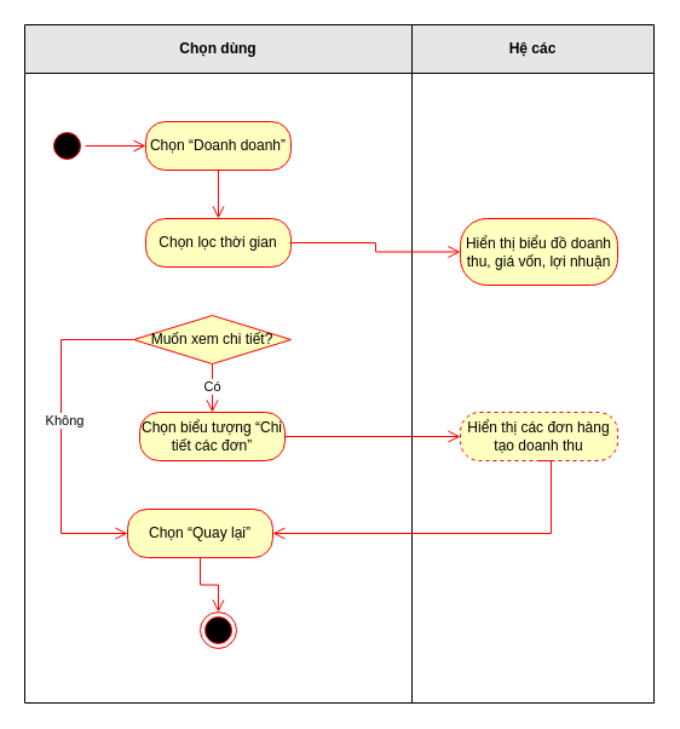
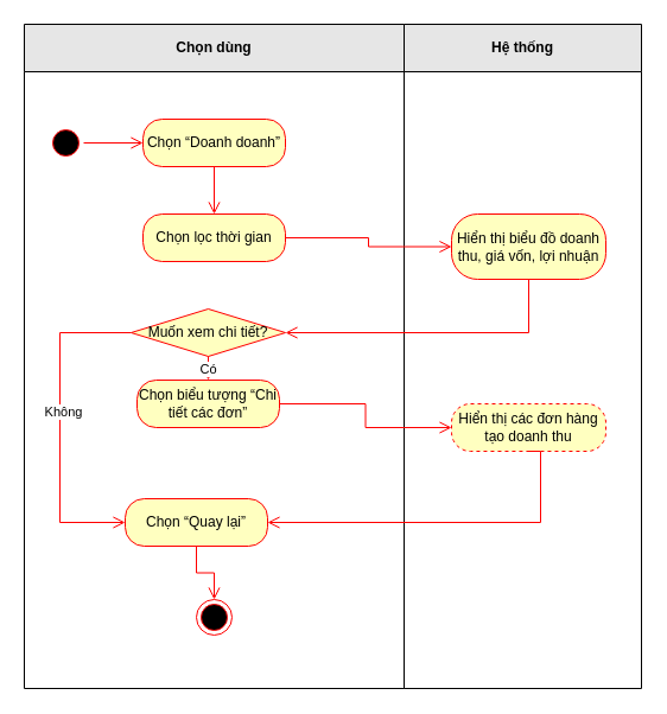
  <mxCell id="0" />
  <mxCell id="1" parent="0" />
  <mxCell id="2" value="Chọn dùng" style="swimlane;whiteSpace=wrap;html=1;fillColor=#E6E6E6;startSize=40;" vertex="1" parent="1"><mxGeometry x="20" y="20" width="320" height="560" as="geometry" /></mxCell>
  <mxCell id="3" value="" style="ellipse;html=1;shape=startState;fillColor=#000000;strokeColor=#ff0000;" vertex="1" parent="2"><mxGeometry x="20" y="85" width="30" height="30" as="geometry" /></mxCell>
  <mxCell id="4" value="" style="edgeStyle=orthogonalEdgeStyle;html=1;verticalAlign=bottom;endArrow=open;endSize=8;strokeColor=#ff0000;rounded=0;" edge="1" parent="2" source="3" target="5"><mxGeometry relative="1" as="geometry"><mxPoint x="100" y="70" as="targetPoint" /></mxGeometry></mxCell>
  <mxCell id="5" value="&lt;span id=&quot;docs-internal-guid-635f4b4d-7fff-76a7-d62c-e627535a9a0b&quot;&gt;&lt;span data-sider-select-id=&quot;1eca19d3-24c0-45d5-9bcc-4c3fd9262b84&quot; style=&quot;font-family: Arial, sans-serif; background-color: transparent; font-variant-numeric: normal; font-variant-east-asian: normal; font-variant-alternates: normal; font-variant-position: normal; vertical-align: baseline; white-space-collapse: preserve;&quot;&gt;&lt;font data-sider-select-id=&quot;21e3ed32-30cc-4098-b3f7-bb2a5fa2f189&quot; style=&quot;font-size: 12px;&quot;&gt;Chọn “Doanh doanh”&lt;/font&gt;&lt;/span&gt;&lt;/span&gt;" style="rounded=1;whiteSpace=wrap;html=1;arcSize=40;fontColor=#000000;fillColor=#ffffc0;strokeColor=#ff0000;" vertex="1" parent="2"><mxGeometry x="100" y="80" width="120" height="40" as="geometry" /></mxCell>
  <mxCell id="6" value="&lt;span id=&quot;docs-internal-guid-e4607f0f-7fff-d855-3353-6097cfd354c9&quot;&gt;&lt;span data-sider-select-id=&quot;13a51252-0505-4296-b4ce-8b1866588bea&quot; style=&quot;font-family: Arial, sans-serif; background-color: transparent; font-variant-numeric: normal; font-variant-east-asian: normal; font-variant-alternates: normal; font-variant-position: normal; vertical-align: baseline; white-space-collapse: preserve;&quot;&gt;&lt;font data-sider-select-id=&quot;f645ffd9-089e-449e-a818-7504f77c9c62&quot; style=&quot;font-size: 12px;&quot;&gt;Chọn lọc thời gian&lt;/font&gt;&lt;/span&gt;&lt;/span&gt;" style="rounded=1;whiteSpace=wrap;html=1;arcSize=40;fontColor=#000000;fillColor=#ffffc0;strokeColor=#ff0000;" vertex="1" parent="2"><mxGeometry x="100" y="160" width="120" height="40" as="geometry" /></mxCell>
  <mxCell id="7" value="" style="edgeStyle=orthogonalEdgeStyle;html=1;verticalAlign=bottom;endArrow=open;endSize=8;strokeColor=#ff0000;rounded=0;entryX=0.5;entryY=0;entryDx=0;entryDy=0;" edge="1" parent="2" source="5" target="6"><mxGeometry relative="1" as="geometry"><mxPoint x="160" y="145" as="targetPoint" /></mxGeometry></mxCell>
- <mxCell id="8" value="&lt;span id=&quot;docs-internal-guid-6070c633-7fff-ad2d-410d-3e7d9609536b&quot;&gt;&lt;span data-sider-select-id=&quot;ff0c1782-dc71-411d-8f4e-70eefaa3b91b&quot; style=&quot;font-family: Arial, sans-serif; background-color: transparent; font-variant-numeric: normal; font-variant-east-asian: normal; font-variant-alternates: normal; font-variant-position: normal; vertical-align: baseline; white-space-collapse: preserve;&quot;&gt;&lt;font data-sider-select-id=&quot;345c1213-a19b-4161-8195-226c7059882d&quot; style=&quot;font-size: 12px;&quot;&gt;Chọn biểu tượng “Chi tiết các đơn”&lt;/font&gt;&lt;/span&gt;&lt;/span&gt;" style="rounded=1;whiteSpace=wrap;html=1;arcSize=40;fontColor=#000000;fillColor=#ffffc0;strokeColor=#ff0000;" vertex="1" parent="2"><mxGeometry x="95" y="320" width="120" height="40" as="geometry" /></mxCell>
+ <mxCell id="8" value="&lt;span id=&quot;docs-internal-guid-6070c633-7fff-ad2d-410d-3e7d9609536b&quot;&gt;&lt;span data-sider-select-id=&quot;ff0c1782-dc71-411d-8f4e-70eefaa3b91b&quot; style=&quot;font-family: Arial, sans-serif; background-color: transparent; font-variant-numeric: normal; font-variant-east-asian: normal; font-variant-alternates: normal; font-variant-position: normal; vertical-align: baseline; white-space-collapse: preserve;&quot;&gt;&lt;font data-sider-select-id=&quot;345c1213-a19b-4161-8195-226c7059882d&quot; style=&quot;font-size: 12px;&quot;&gt;Chọn biểu tượng “Chi tiết các đơn”&lt;/font&gt;&lt;/span&gt;&lt;/span&gt;" style="rounded=1;whiteSpace=wrap;html=1;arcSize=40;fontColor=#000000;fillColor=#ffffc0;strokeColor=#ff0000;" vertex="1" parent="2"><mxGeometry x="95" y="300" width="120" height="40" as="geometry" /></mxCell>
  <mxCell id="9" value="&lt;span id=&quot;docs-internal-guid-a69d11bf-7fff-6d68-9518-b6615f9b8df1&quot;&gt;&lt;span data-sider-select-id=&quot;22661a44-6955-4f71-be7a-aee70a32e66c&quot; style=&quot;font-family: Arial, sans-serif; background-color: transparent; font-variant-numeric: normal; font-variant-east-asian: normal; font-variant-alternates: normal; font-variant-position: normal; vertical-align: baseline; white-space-collapse: preserve;&quot;&gt;&lt;font data-sider-select-id=&quot;3ef3ab3e-908b-483d-aea4-25ace583ca97&quot; style=&quot;font-size: 12px;&quot;&gt;Chọn “Quay lại”&lt;/font&gt;&lt;/span&gt;&lt;/span&gt;" style="rounded=1;whiteSpace=wrap;html=1;arcSize=40;fontColor=#000000;fillColor=#ffffc0;strokeColor=#ff0000;" vertex="1" parent="2"><mxGeometry x="85" y="400" width="120" height="40" as="geometry" /></mxCell>
  <mxCell id="10" value="" style="edgeStyle=orthogonalEdgeStyle;html=1;verticalAlign=bottom;endArrow=open;endSize=8;strokeColor=#ff0000;rounded=0;entryX=0.5;entryY=0;entryDx=0;entryDy=0;" edge="1" parent="2" source="9" target="11"><mxGeometry relative="1" as="geometry"><mxPoint x="165" y="515" as="targetPoint" /></mxGeometry></mxCell>
  <mxCell id="11" value="" style="ellipse;html=1;shape=endState;fillColor=#000000;strokeColor=#ff0000;" vertex="1" parent="2"><mxGeometry x="145" y="485" width="30" height="30" as="geometry" /></mxCell>
  <mxCell id="12" value="Muốn xem chi tiết?" style="rhombus;whiteSpace=wrap;html=1;fontColor=#000000;fillColor=#ffffc0;strokeColor=#ff0000;" vertex="1" parent="2"><mxGeometry x="90" y="240" width="130" height="40" as="geometry" /></mxCell>
  <mxCell id="13" value="" style="edgeStyle=orthogonalEdgeStyle;html=1;verticalAlign=bottom;endArrow=open;endSize=8;strokeColor=#ff0000;rounded=0;exitX=0;exitY=0.5;exitDx=0;exitDy=0;entryX=0;entryY=0.5;entryDx=0;entryDy=0;" edge="1" parent="2" source="12" target="9"><mxGeometry relative="1" as="geometry"><mxPoint x="155" y="335" as="targetPoint" /><mxPoint x="170" y="455" as="sourcePoint" /><Array as="points"><mxPoint x="30" y="260" /><mxPoint x="30" y="420" /></Array></mxGeometry></mxCell>
  <mxCell id="14" value="Không" style="edgeLabel;html=1;align=center;verticalAlign=middle;resizable=0;points=[];" connectable="0" vertex="1" parent="13"><mxGeometry x="-0.094" y="2" relative="1" as="geometry"><mxPoint y="1" as="offset" /></mxGeometry></mxCell>
  <mxCell id="15" value="" style="edgeStyle=orthogonalEdgeStyle;html=1;align=left;verticalAlign=bottom;endArrow=open;endSize=8;strokeColor=#ff0000;rounded=0;entryX=0.5;entryY=0;entryDx=0;entryDy=0;" edge="1" parent="2" source="12" target="8"><mxGeometry x="-1" relative="1" as="geometry"><mxPoint x="155" y="325" as="targetPoint" /></mxGeometry></mxCell>
  <mxCell id="16" value="Có" style="edgeLabel;html=1;align=center;verticalAlign=middle;resizable=0;points=[];" connectable="0" vertex="1" parent="15"><mxGeometry x="-0.14" y="-1" relative="1" as="geometry"><mxPoint y="1" as="offset" /></mxGeometry></mxCell>
- <mxCell id="17" value="Hệ các" style="swimlane;whiteSpace=wrap;html=1;fillColor=#E6E6E6;startSize=40;" vertex="1" parent="1"><mxGeometry x="340" y="20" width="200" height="560" as="geometry" /></mxCell>
+ <mxCell id="17" value="Hệ thống" style="swimlane;whiteSpace=wrap;html=1;fillColor=#E6E6E6;startSize=40;" vertex="1" parent="1"><mxGeometry x="340" y="20" width="200" height="560" as="geometry" /></mxCell>
  <mxCell id="18" value="&lt;span id=&quot;docs-internal-guid-38676a01-7fff-05dc-1213-193470391b9c&quot;&gt;&lt;span data-sider-select-id=&quot;4acd4798-a1eb-4bef-aacb-34cf50aa97a0&quot; style=&quot;font-family: Arial, sans-serif; background-color: transparent; font-variant-numeric: normal; font-variant-east-asian: normal; font-variant-alternates: normal; font-variant-position: normal; vertical-align: baseline; white-space-collapse: preserve;&quot;&gt;&lt;font data-sider-select-id=&quot;8366c1f6-adb5-4364-98ba-d9aa0cd57b9f&quot; style=&quot;font-size: 12px;&quot;&gt;Hiển thị các đơn hàng tạo doanh thu&lt;/font&gt;&lt;/span&gt;&lt;/span&gt;" style="rounded=1;whiteSpace=wrap;html=1;arcSize=40;fontColor=#000000;fillColor=#ffffc0;strokeColor=#ff0000;dashed=1;" vertex="1" parent="17"><mxGeometry x="40" y="320" width="130" height="40" as="geometry" /></mxCell>
  <mxCell id="19" value="&lt;span id=&quot;docs-internal-guid-d3710334-7fff-7421-ec4f-1f05eac728ce&quot;&gt;&lt;span data-sider-select-id=&quot;6f04db79-3d0d-4ccb-ba39-7b85b1eec773&quot; style=&quot;font-family: Arial, sans-serif; background-color: transparent; font-variant-numeric: normal; font-variant-east-asian: normal; font-variant-alternates: normal; font-variant-position: normal; vertical-align: baseline; white-space-collapse: preserve;&quot;&gt;&lt;font data-sider-select-id=&quot;335e7b75-ccbb-4384-8ca1-0c78a78b6022&quot; style=&quot;font-size: 12px;&quot;&gt;Hiển thị biểu đồ doanh thu, giá vốn, lợi nhuận&lt;/font&gt;&lt;/span&gt;&lt;/span&gt;" style="rounded=1;whiteSpace=wrap;html=1;arcSize=40;fontColor=#000000;fillColor=#ffffc0;strokeColor=#ff0000;" vertex="1" parent="17"><mxGeometry x="40" y="160" width="130" height="55" as="geometry" /></mxCell>
  <mxCell id="20" value="" style="edgeStyle=orthogonalEdgeStyle;html=1;verticalAlign=bottom;endArrow=open;endSize=8;strokeColor=#ff0000;rounded=0;exitX=0.5;exitY=1;exitDx=0;exitDy=0;entryX=1;entryY=0.5;entryDx=0;entryDy=0;" edge="1" parent="1" source="18" target="9"><mxGeometry relative="1" as="geometry"><mxPoint x="250" y="385" as="targetPoint" /><mxPoint x="400" y="385" as="sourcePoint" /><Array as="points"><mxPoint x="455" y="440" /></Array></mxGeometry></mxCell>
  <mxCell id="21" value="" style="edgeStyle=orthogonalEdgeStyle;html=1;verticalAlign=bottom;endArrow=open;endSize=8;strokeColor=#ff0000;rounded=0;entryX=0;entryY=0.5;entryDx=0;entryDy=0;exitX=1;exitY=0.5;exitDx=0;exitDy=0;" edge="1" parent="1" source="8" target="18"><mxGeometry relative="1" as="geometry"><mxPoint x="400" y="215" as="targetPoint" /><mxPoint x="250" y="215" as="sourcePoint" /></mxGeometry></mxCell>
+ <mxCell id="22" value="" style="edgeStyle=orthogonalEdgeStyle;html=1;verticalAlign=bottom;endArrow=open;endSize=8;strokeColor=#ff0000;rounded=0;entryX=1;entryY=0.5;entryDx=0;entryDy=0;exitX=0.5;exitY=1;exitDx=0;exitDy=0;" edge="1" parent="1" source="19" target="12"><mxGeometry relative="1" as="geometry"><mxPoint x="190" y="195" as="targetPoint" /><mxPoint x="190" y="150" as="sourcePoint" /></mxGeometry></mxCell>
  <mxCell id="23" value="" style="edgeStyle=orthogonalEdgeStyle;html=1;verticalAlign=bottom;endArrow=open;endSize=8;strokeColor=#ff0000;rounded=0;entryX=0;entryY=0.5;entryDx=0;entryDy=0;" edge="1" parent="1" source="6" target="19"><mxGeometry relative="1" as="geometry"><mxPoint x="180" y="275" as="targetPoint" /></mxGeometry></mxCell>
